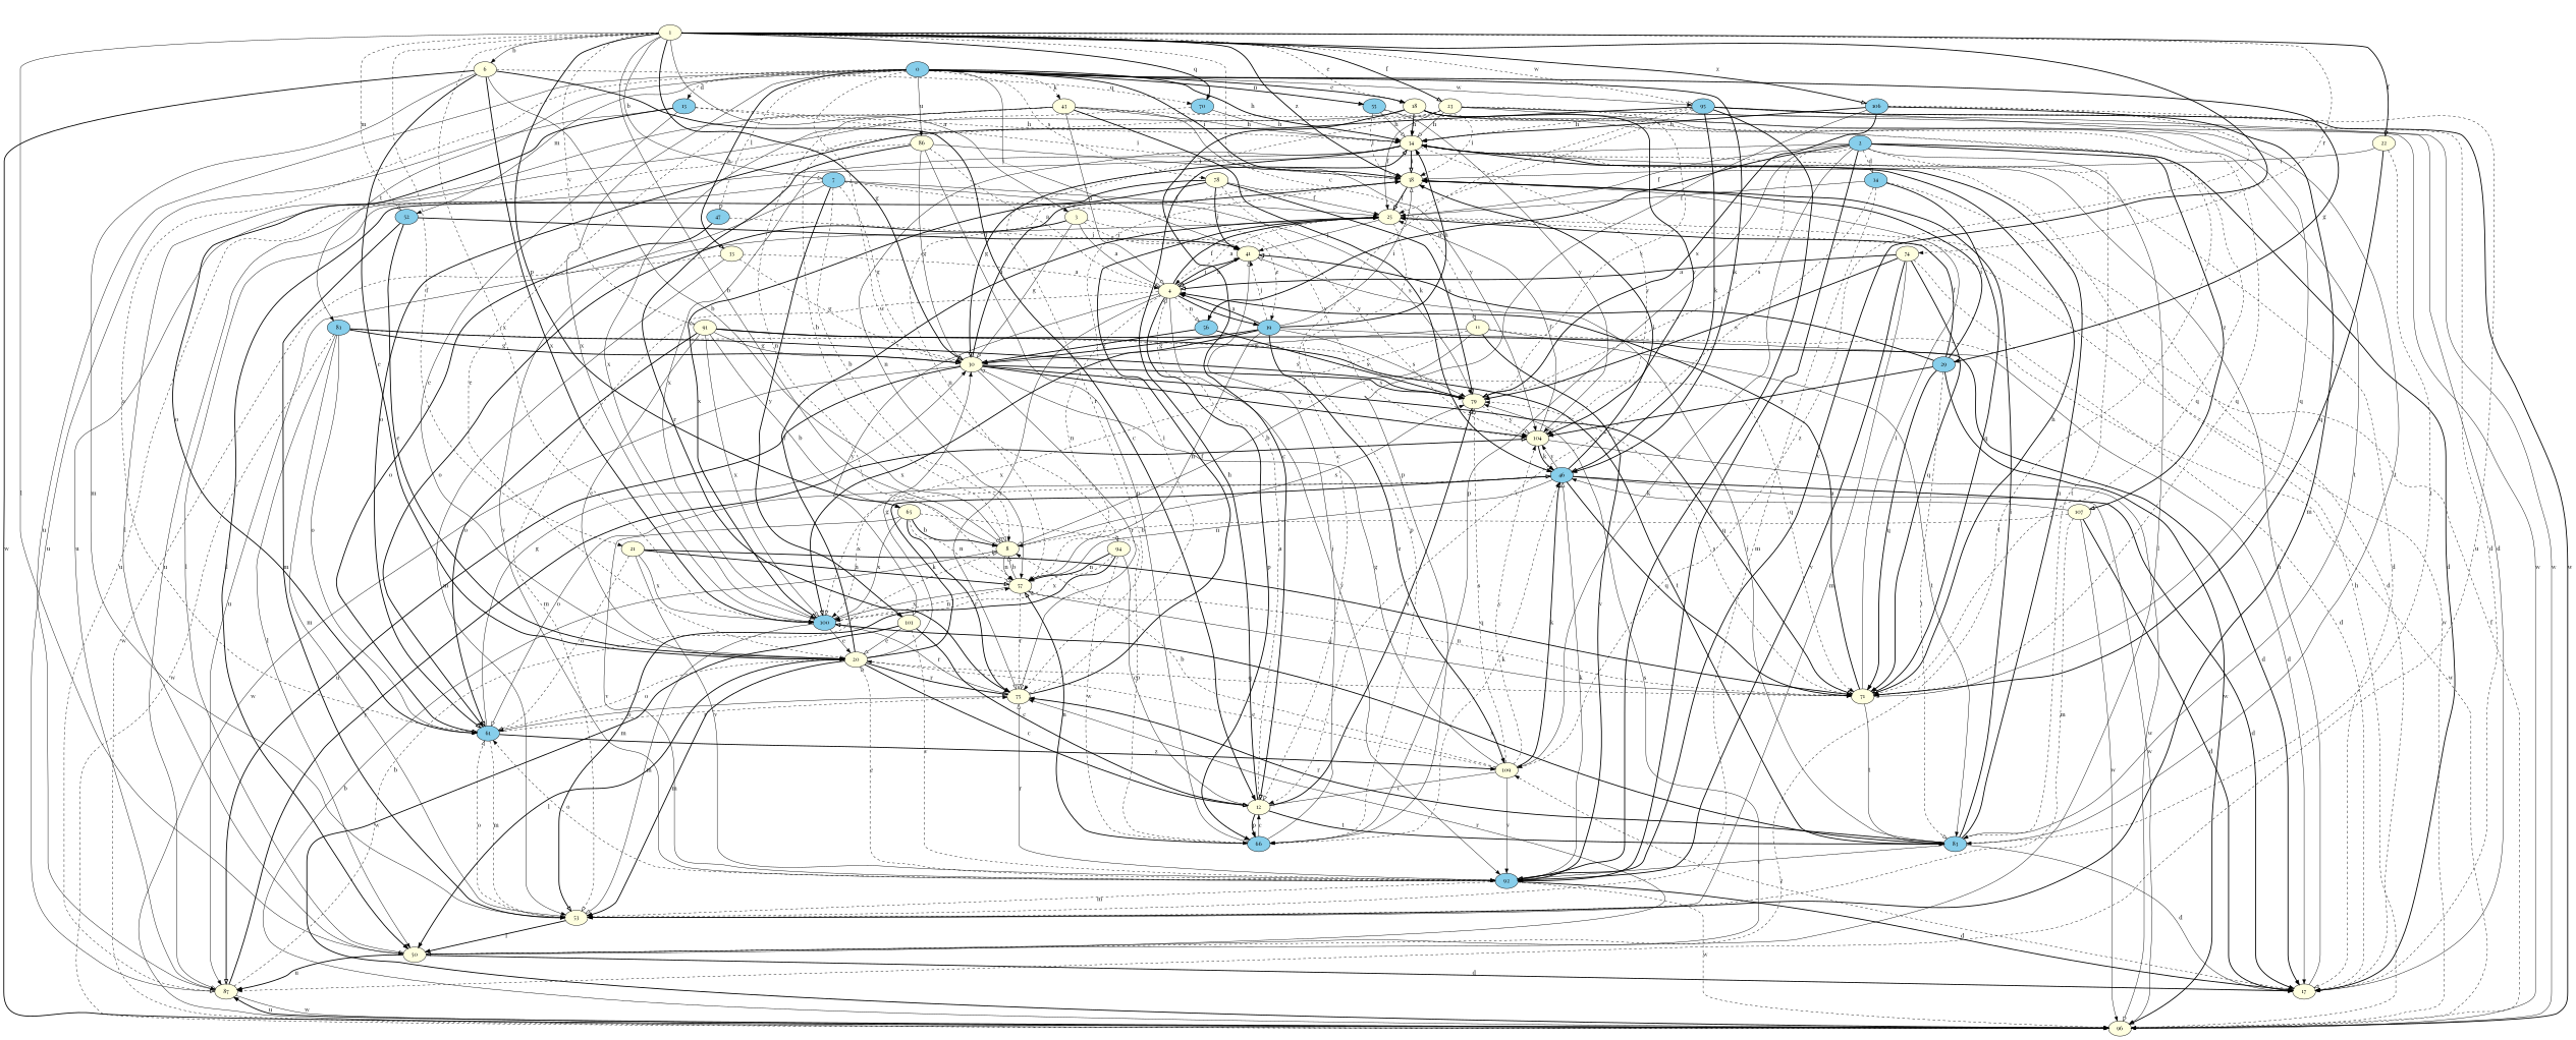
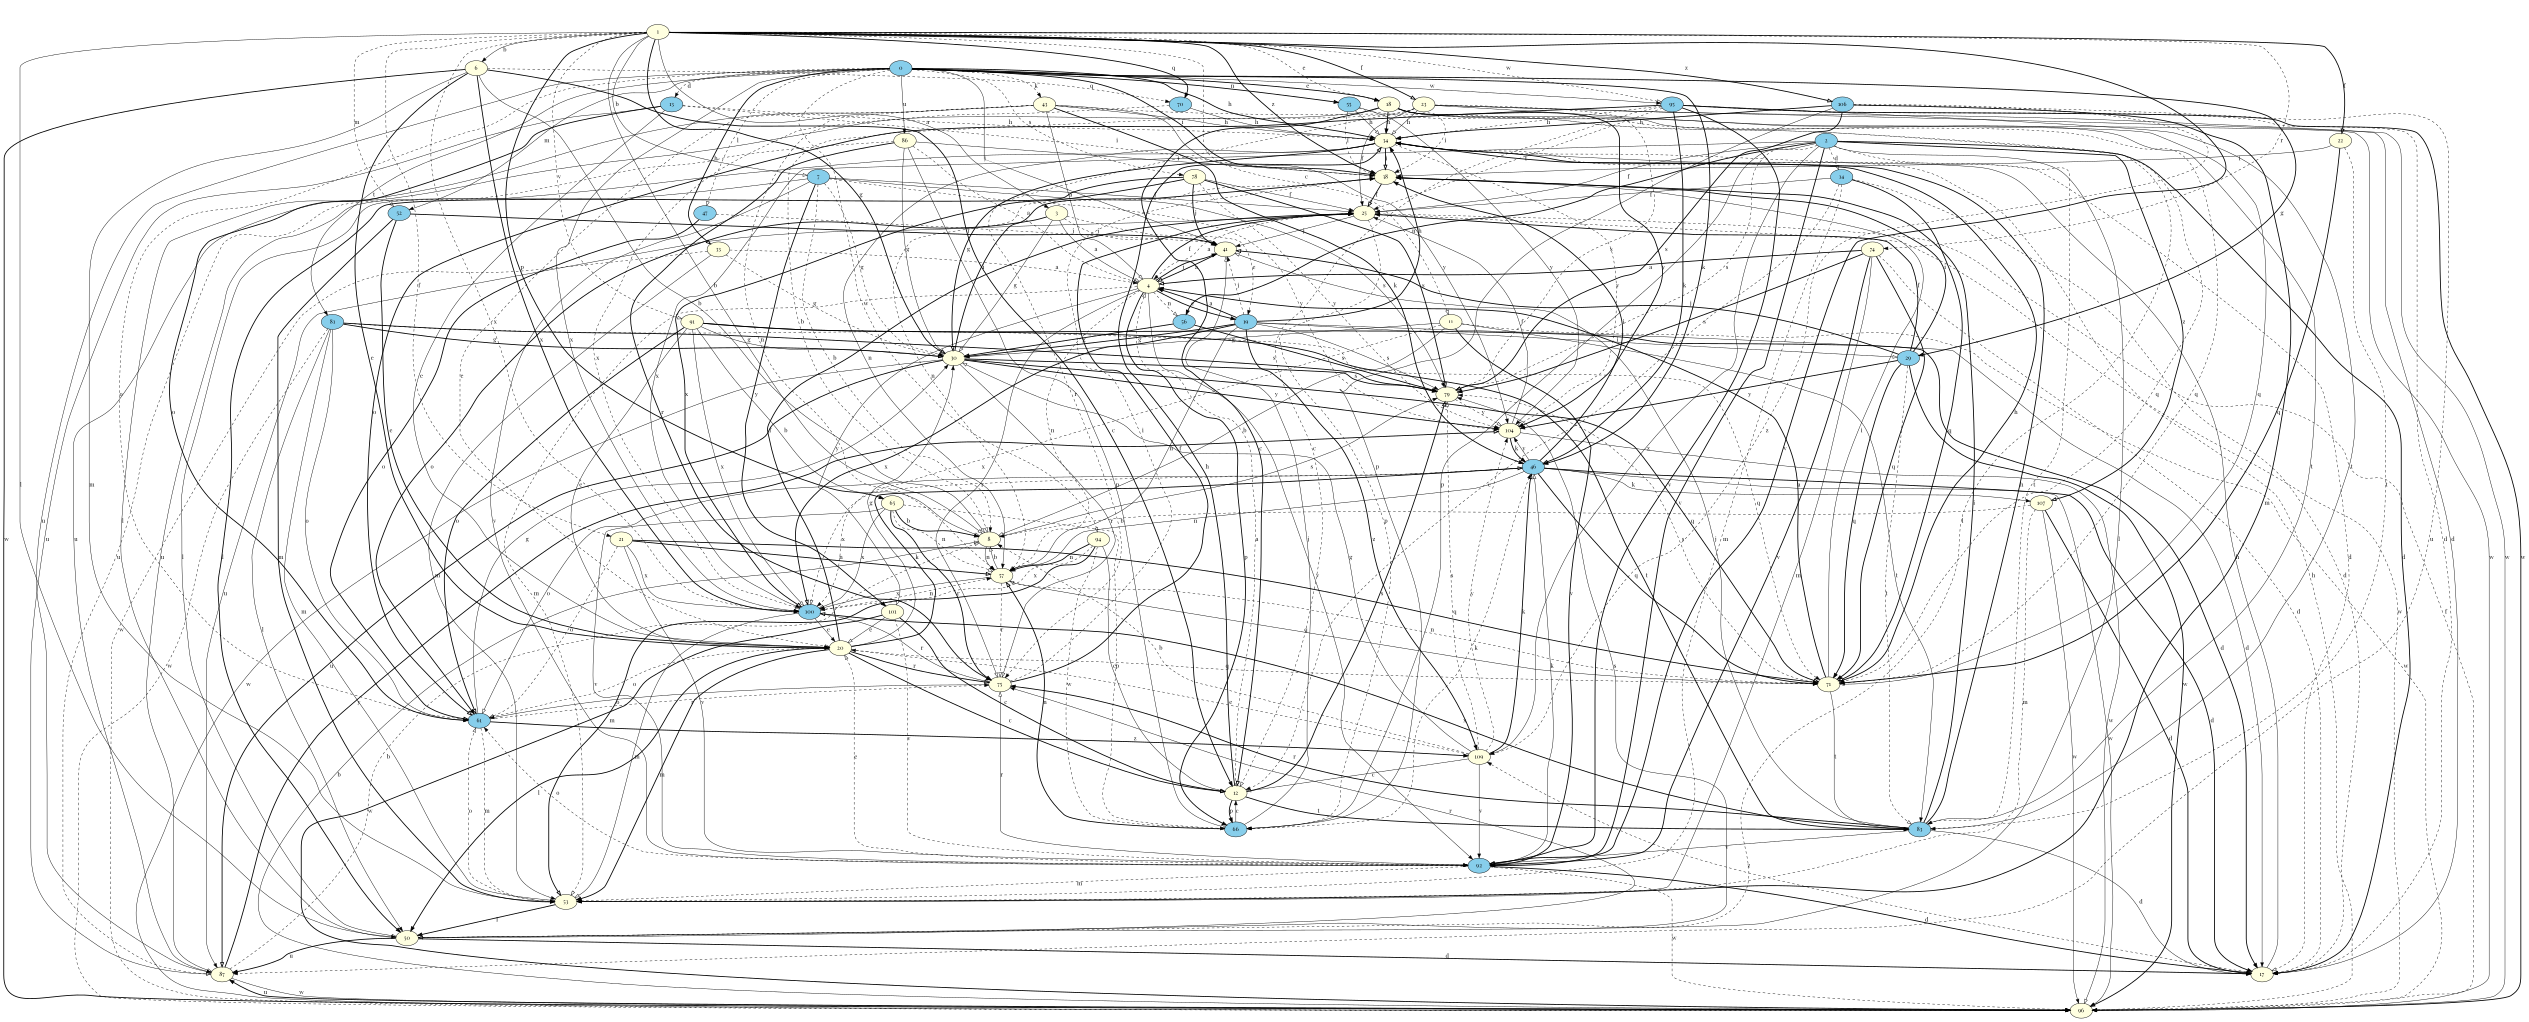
  strict digraph {
    fontname="Playfair Display"
    node [fillcolor=lightyellow fontname="Playfair Display" style=filled]
    edge [arrowhead=normal fontname="Playfair Display" style=bold]
    0 [fillcolor=skyblue]
    13 [fillcolor=skyblue]
    18
    29 [fillcolor=skyblue]
    33
    34
    38
    41
    43
    46 [fillcolor=skyblue]
    47 [fillcolor=skyblue]
    52 [fillcolor=skyblue]
    55 [fillcolor=skyblue]
    61 [fillcolor=skyblue]
    78
    81 [fillcolor=skyblue]
    86
    87
    94
    95 [fillcolor=skyblue]
    100 [fillcolor=skyblue]
    20
    83 [fillcolor=skyblue]
    12
    96
    104
    71
    25
    30
    4
    53
    17
    57
    50
    109
    75
    79
    66 [fillcolor=skyblue]
    8
    92 [fillcolor=skyblue]
    1
    3
    6
    7 [fillcolor=skyblue]
    11
    21
    22
    23
    65
    70 [fillcolor=skyblue]
    74
    91
    106 [fillcolor=skyblue]
    19 [fillcolor=skyblue]
    101
    2 [fillcolor=skyblue]
    14 [fillcolor=skyblue]
    56 [fillcolor=skyblue]
    107
    0 -> 13 [label=d style=dashed]
    0 -> 18 [label=e]
    0 -> 29 [label=g]
    0 -> 33 [arrowhead=onormal label=h]
    0 -> 34 [label=h]
    0 -> 38 [arrowhead=onormal label=i]
    0 -> 41 [label=j style=solid]
    0 -> 43 [label=k style=dashed]
    0 -> 46 [label=k]
    0 -> 47 [arrowhead=onormal label=l style=dashed]
    0 -> 52 [label=m style=solid]
    0 -> 55 [label=n]
    0 -> 61 [arrowhead=onormal label=o style=dashed]
    0 -> 78 [label=s style=dashed]
    0 -> 81 [label=t style=solid]
    0 -> 86 [label=u style=solid]
    0 -> 87 [arrowhead=onormal label=u style=solid]
    0 -> 94 [arrowhead=onormal label=w style=dashed]
    0 -> 95 [label=w style=solid]
    0 -> 100 [arrowhead=onormal label=x style=solid]
    13 -> 34 [arrowhead=onormal label=h style=dashed]
    13 -> 38 [label=i style=dashed]
    13 -> 61 [arrowhead=onormal label=o]
    13 -> 87 [arrowhead=onormal label=u style=solid]
    13 -> 20 [arrowhead=onormal label=e style=solid]
    18 -> 34 [label=h]
    18 -> 38 [label=i style=dashed]
    18 -> 87 [label=u style=solid]
    18 -> 83 [arrowhead=onormal label=t style=solid]
    18 -> 12 [arrowhead=onormal label=c]
    18 -> 96 [label=w style=solid]
    18 -> 104 [label=y]
    18 -> 71 [label=q style=dashed]
    29 -> 38 [label=i]
    29 -> 41 [arrowhead=onormal label=j]
    29 -> 83 [arrowhead=onormal label=t style=dashed]
    29 -> 96 [arrowhead=onormal label=w]
    29 -> 104 [label=y]
    29 -> 71 [label=q]
    29 -> 25 [label=f]
    33 -> 96 [arrowhead=onormal label=w style=dashed]
    33 -> 30 [label=g style=dashed]
    33 -> 4 [label=a style=dashed]
    33 -> 53 [label=m style=solid]
    34 -> 38 [arrowhead=onormal label=i]
    34 -> 87 [arrowhead=onormal label=u style=solid]
    34 -> 104 [arrowhead=onormal label=y style=dashed]
    34 -> 30 [arrowhead=onormal label=g]
    34 -> 17 [arrowhead=onormal label=d style=dashed]
    34 -> 57 [label=n style=solid]
    38 -> 25 [arrowhead=onormal label=f]
    38 -> 57 [arrowhead=onormal label=n style=dashed]
    41 -> 4 [arrowhead=onormal label=a]
    43 -> 34 [arrowhead=onormal label=h style=solid]
    43 -> 46 [label=k]
-   43 -> 100 [arrowhead=onormal label=x style=solid]
+   43 -> 100 [arrowhead=onormal label=x style=dashed]
    43 -> 20 [arrowhead=onormal label=e style=dashed]
    43 -> 104 [label=y style=solid]
    43 -> 71 [label=q style=dashed]
    43 -> 4 [arrowhead=onormal label=a style=solid]
    43 -> 50 [arrowhead=onormal label=l style=solid]
    46 -> 38 [label=i]
    46 -> 61 [arrowhead=onormal label=o style=solid]
    46 -> 100 [label=x style=dashed]
    46 -> 96 [label=w style=solid]
    46 -> 104 [label=y style=solid]
    46 -> 71 [arrowhead=onormal label=q]
    46 -> 17 [label=d]
    46 -> 57 [label=n style=solid]
    47 -> 41 [arrowhead=onormal label=j style=dashed]
    47 -> 61 [arrowhead=onormal label=o]
    52 -> 41 [arrowhead=onormal label=j]
    52 -> 20 [label=e]
    52 -> 53 [label=m]
    55 -> 34 [arrowhead=onormal label=h style=solid]
    55 -> 38 [arrowhead=onormal label=i style=dashed]
    55 -> 104 [label=y style=solid]
    55 -> 50 [arrowhead=onormal label=l style=dashed]
    61 -> 30 [label=g style=solid]
    61 -> 53 [arrowhead=onormal label=m style=dashed]
    61 -> 109 [label=z]
    61 -> 75 [label=r style=dashed]
    78 -> 41 [arrowhead=onormal label=j]
    78 -> 100 [arrowhead=onormal label=x]
    78 -> 104 [label=y style=dashed]
    78 -> 25 [label=f style=solid]
    78 -> 50 [label=l]
    78 -> 79 [arrowhead=onormal label=s]
    81 -> 61 [label=o style=solid]
    81 -> 96 [label=w style=dashed]
    81 -> 71 [label=q style=dashed]
    81 -> 30 [arrowhead=onormal label=g]
    81 -> 53 [arrowhead=onormal label=m style=solid]
    81 -> 50 [label=l style=solid]
    81 -> 79 [arrowhead=onormal label=s]
    86 -> 38 [arrowhead=onormal label=i style=solid]
    86 -> 87 [arrowhead=onormal label=u style=dashed]
    86 -> 30 [arrowhead=onormal label=g style=solid]
    86 -> 4 [arrowhead=onormal label=a style=dashed]
    86 -> 75 [label=r]
    86 -> 66 [arrowhead=onormal label=p style=solid]
    87 -> 96 [label=w style=solid]
    87 -> 104 [arrowhead=onormal label=y]
    87 -> 8 [arrowhead=onormal label=b style=dashed]
    94 -> 100 [label=x style=dashed]
    94 -> 12 [arrowhead=onormal label=c style=solid]
    94 -> 53 [arrowhead=onormal label=m]
    94 -> 57 [arrowhead=onormal label=n]
    94 -> 66 [label=w style=dashed]
    95 -> 34 [label=h style=dashed]
    95 -> 46 [arrowhead=onormal label=k]
    95 -> 61 [arrowhead=onormal label=o]
    95 -> 83 [label=t style=solid]
    95 -> 12 [arrowhead=onormal label=c style=dashed]
    95 -> 96 [label=w]
    95 -> 25 [label=f style=dashed]
    95 -> 17 [arrowhead=onormal label=d style=dashed]
    95 -> 92 [arrowhead=onormal label=v]
    100 -> 20 [label=e style=solid]
    100 -> 53 [arrowhead=onormal label=m style=solid]
    100 -> 57 [label=n style=dashed]
    100 -> 75 [arrowhead=onormal label=r style=solid]
    20 -> 46 [arrowhead=onormal label=k]
    20 -> 61 [arrowhead=onormal label=o style=dashed]
    20 -> 12 [arrowhead=onormal label=c]
    20 -> 71 [label=q style=dashed]
    20 -> 25 [label=f]
    20 -> 30 [label=g style=solid]
    20 -> 53 [label=m]
    20 -> 50 [label=l]
    20 -> 75 [arrowhead=onormal label=r]
    83 -> 34 [label=h]
    83 -> 38 [label=i]
    83 -> 41 [arrowhead=onormal label=j style=solid]
    83 -> 100 [arrowhead=onormal label=x]
    83 -> 17 [arrowhead=onormal label=d style=solid]
    83 -> 75 [label=r]
    83 -> 92 [arrowhead=onormal label=v style=solid]
    12 -> 34 [arrowhead=onormal label=h]
    12 -> 83 [arrowhead=onormal label=t]
    12 -> 4 [arrowhead=onormal label=a style=dashed]
    12 -> 79 [arrowhead=onormal label=s]
    12 -> 66 [label=p]
    96 -> 34 [arrowhead=onormal label=h style=dashed]
    96 -> 87 [label=u]
    96 -> 25 [arrowhead=onormal label=f style=dashed]
    96 -> 8 [arrowhead=onormal label=b style=solid]
    104 -> 46 [label=k]
    104 -> 96 [arrowhead=onormal label=w style=solid]
    104 -> 25 [label=f style=solid]
    71 -> 34 [arrowhead=onormal label=h]
    71 -> 38 [arrowhead=onormal label=i style=solid]
    71 -> 83 [arrowhead=onormal label=t style=solid]
    71 -> 4 [label=a]
    71 -> 57 [arrowhead=onormal label=n style=dashed]
    71 -> 79 [label=s style=dashed]
    25 -> 41 [label=j style=solid]
    25 -> 87 [label=u style=solid]
    25 -> 96 [arrowhead=onormal label=w style=dashed]
    25 -> 4 [label=a style=dashed]
    25 -> 66 [label=p style=dashed]
    30 -> 38 [label=i]
    30 -> 87 [arrowhead=onormal label=u]
    30 -> 96 [label=w style=solid]
    30 -> 104 [label=y]
    30 -> 71 [arrowhead=onormal label=q]
    30 -> 75 [arrowhead=onormal label=r style=solid]
    30 -> 79 [label=s]
    4 -> 41 [label=j]
    4 -> 25 [arrowhead=onormal label=f]
    4 -> 53 [arrowhead=onormal label=m style=dashed]
    4 -> 57 [label=n style=dashed]
    4 -> 75 [arrowhead=onormal label=r style=solid]
    4 -> 66 [label=p]
    4 -> 92 [label=v style=solid]
    4 -> 19 [label=e]
    4 -> 101 [arrowhead=onormal label=y style=solid]
    4 -> 56 [arrowhead=onormal label=n style=dashed]
    53 -> 61 [arrowhead=onormal label=o style=dashed]
    53 -> 50 [label=l]
    17 -> 34 [label=h style=solid]
    17 -> 109 [label=z style=dashed]
    57 -> 100 [label=x style=solid]
    57 -> 71 [arrowhead=onormal label=q style=solid]
    57 -> 75 [arrowhead=onormal label=r style=dashed]
    57 -> 8 [arrowhead=onormal label=b style=solid]
    50 -> 87 [label=u]
    50 -> 17 [label=d]
    50 -> 75 [label=r style=solid]
    50 -> 79 [label=s style=solid]
    109 -> 46 [arrowhead=onormal label=k]
    109 -> 20 [label=e style=dashed]
    109 -> 12 [arrowhead=onormal label=c style=solid]
    109 -> 104 [label=y style=dashed]
    109 -> 30 [arrowhead=onormal label=g style=solid]
    109 -> 79 [arrowhead=onormal label=s style=dashed]
    109 -> 8 [label=b style=dashed]
    109 -> 92 [label=v style=solid]
    75 -> 38 [arrowhead=onormal label=i style=dashed]
    75 -> 61 [label=o style=solid]
    75 -> 25 [arrowhead=onormal label=f]
    79 -> 104 [arrowhead=onormal label=y style=dashed]
    66 -> 41 [arrowhead=onormal label=j style=solid]
    66 -> 46 [label=k style=dashed]
    66 -> 12 [label=c style=solid]
    66 -> 57 [arrowhead=onormal label=n]
    8 -> 57 [label=n style=solid]
    8 -> 79 [label=s style=solid]
    92 -> 46 [arrowhead=onormal label=k style=solid]
    92 -> 61 [label=o style=dashed]
    92 -> 20 [arrowhead=onormal label=e style=dashed]
    92 -> 96 [arrowhead=onormal label=w style=dashed]
    92 -> 53 [arrowhead=onormal label=m style=dashed]
    92 -> 17 [arrowhead=onormal label=d]
    92 -> 75 [arrowhead=onormal label=r style=solid]
    1 -> 18 [arrowhead=onormal label=e style=dashed]
    1 -> 38 [label=z]
    1 -> 52 [arrowhead=onormal label=m style=dashed]
    1 -> 95 [arrowhead=onormal label=w style=dashed]
    1 -> 100 [label=x style=dashed]
    1 -> 30 [arrowhead=onormal label=g]
    1 -> 50 [label=l style=solid]
    1 -> 8 [arrowhead=onormal label=b style=solid]
    1 -> 92 [arrowhead=onormal label=v]
    1 -> 3 [label=a style=solid]
    1 -> 6 [label=b style=solid]
    1 -> 7 [arrowhead=onormal label=b style=solid]
    1 -> 11 [arrowhead=onormal label=c style=dashed]
    1 -> 21 [label=f style=dashed]
    1 -> 22 [arrowhead=onormal label=f]
    1 -> 23 [arrowhead=onormal label=f]
    1 -> 65 [label=p]
    1 -> 70 [label=q]
    1 -> 74 [label=r style=dashed]
    1 -> 91 [arrowhead=onormal label=v style=dashed]
    1 -> 106 [arrowhead=onormal label=z]
    3 -> 41 [label=j style=dashed]
    3 -> 61 [label=o]
    3 -> 30 [arrowhead=onormal label=g style=solid]
    3 -> 4 [arrowhead=onormal label=a style=solid]
    3 -> 19 [label=e style=dashed]
    6 -> 100 [label=x]
    6 -> 20 [label=e]
    6 -> 12 [label=c]
    6 -> 96 [arrowhead=onormal label=w]
    6 -> 53 [label=m style=solid]
    6 -> 8 [arrowhead=onormal label=b style=solid]
    6 -> 70 [label=q style=dashed]
    7 -> 104 [label=y style=dashed]
    7 -> 25 [label=f style=solid]
    7 -> 30 [label=g style=dashed]
    7 -> 50 [arrowhead=onormal label=l style=solid]
    7 -> 79 [label=s style=solid]
    7 -> 8 [label=b style=dashed]
    7 -> 92 [label=v style=solid]
    7 -> 101 [label=y]
    11 -> 100 [arrowhead=onormal label=x style=dashed]
    11 -> 83 [label=t style=solid]
    11 -> 96 [label=w style=dashed]
    11 -> 30 [label=g style=solid]
    11 -> 8 [arrowhead=onormal label=b style=solid]
    11 -> 92 [label=v]
    21 -> 61 [arrowhead=onormal label=o style=dashed]
    21 -> 100 [label=x style=solid]
    21 -> 71 [label=q]
    21 -> 57 [arrowhead=onormal label=n]
    21 -> 92 [label=v style=solid]
    22 -> 38 [label=i style=solid]
    22 -> 83 [arrowhead=onormal label=t style=dashed]
    22 -> 71 [arrowhead=onormal label=q]
    23 -> 34 [arrowhead=onormal label=h style=solid]
    23 -> 96 [label=w style=solid]
    23 -> 71 [arrowhead=onormal label=q style=solid]
    23 -> 25 [label=f style=solid]
    23 -> 17 [label=d style=solid]
    23 -> 75 [label=r style=dashed]
    23 -> 79 [arrowhead=onormal label=s style=dashed]
    23 -> 8 [arrowhead=onormal label=b style=dashed]
    65 -> 100 [arrowhead=onormal label=x style=solid]
    65 -> 57 [arrowhead=onormal label=n style=dashed]
    65 -> 75 [arrowhead=onormal label=r]
    65 -> 66 [arrowhead=onormal label=p style=dashed]
    65 -> 8 [label=b]
    65 -> 92 [arrowhead=onormal label=v style=solid]
    70 -> 34 [label=h style=solid]
    70 -> 57 [label=n style=dashed]
    74 -> 71 [label=q]
    74 -> 4 [arrowhead=onormal label=a]
    74 -> 53 [arrowhead=onormal label=m style=solid]
    74 -> 17 [label=d style=dashed]
    74 -> 79 [label=s]
    74 -> 92 [arrowhead=onormal label=v]
    91 -> 61 [arrowhead=onormal label=o]
    91 -> 100 [arrowhead=onormal label=x style=solid]
    91 -> 20 [label=e style=solid]
    91 -> 83 [label=t]
    91 -> 30 [arrowhead=onormal label=g style=solid]
    91 -> 17 [label=d]
    91 -> 8 [arrowhead=onormal label=b style=solid]
    106 -> 34 [arrowhead=onormal label=h]
    106 -> 87 [label=u style=dashed]
    106 -> 53 [label=m]
    106 -> 109 [arrowhead=onormal label=z style=dashed]
    106 -> 79 [arrowhead=onormal label=s]
    106 -> 66 [label=p style=solid]
    19 -> 34 [label=h]
-   19 -> 38 [arrowhead=onormal label=i style=solid]
+   19 -> 29 [arrowhead=onormal label=i style=solid]
    19 -> 41 [label=j style=dashed]
    19 -> 100 [arrowhead=onormal label=x]
    19 -> 30 [arrowhead=onormal label=g]
    19 -> 4 [label=a]
    19 -> 17 [label=d style=solid]
    19 -> 57 [label=n style=solid]
    19 -> 109 [label=z]
    19 -> 79 [label=s style=solid]
    101 -> 20 [arrowhead=onormal label=e style=solid]
    101 -> 12 [arrowhead=onormal label=c]
    101 -> 96 [arrowhead=onormal label=w]
    101 -> 92 [label=v style=dashed]
    2 -> 100 [label=x style=solid]
    2 -> 83 [label=t style=dashed]
    2 -> 25 [label=f style=solid]
    2 -> 17 [arrowhead=onormal label=d]
    2 -> 50 [arrowhead=onormal label=l style=solid]
    2 -> 109 [label=z style=solid]
    2 -> 79 [arrowhead=onormal label=s style=dashed]
    2 -> 66 [label=p style=solid]
    2 -> 92 [label=v]
    2 -> 14 [arrowhead=onormal label=d style=dashed]
    2 -> 56 [label=n]
    2 -> 107 [arrowhead=onormal label=z]
    14 -> 12 [label=c style=dashed]
    14 -> 71 [arrowhead=onormal label=q]
    14 -> 25 [arrowhead=onormal label=f style=solid]
    14 -> 53 [label=m style=dashed]
    14 -> 17 [label=d style=dashed]
    56 -> 30 [arrowhead=onormal label=g]
    56 -> 79 [arrowhead=onormal label=s]
-   107 -> 46 [label=k style=solid]
+   46 -> 107 [label=k style=solid]
    107 -> 96 [label=w style=solid]
    107 -> 53 [arrowhead=onormal label=m style=dashed]
    107 -> 17 [arrowhead=onormal label=d]
    107 -> 8 [label=b style=dashed]
  }
